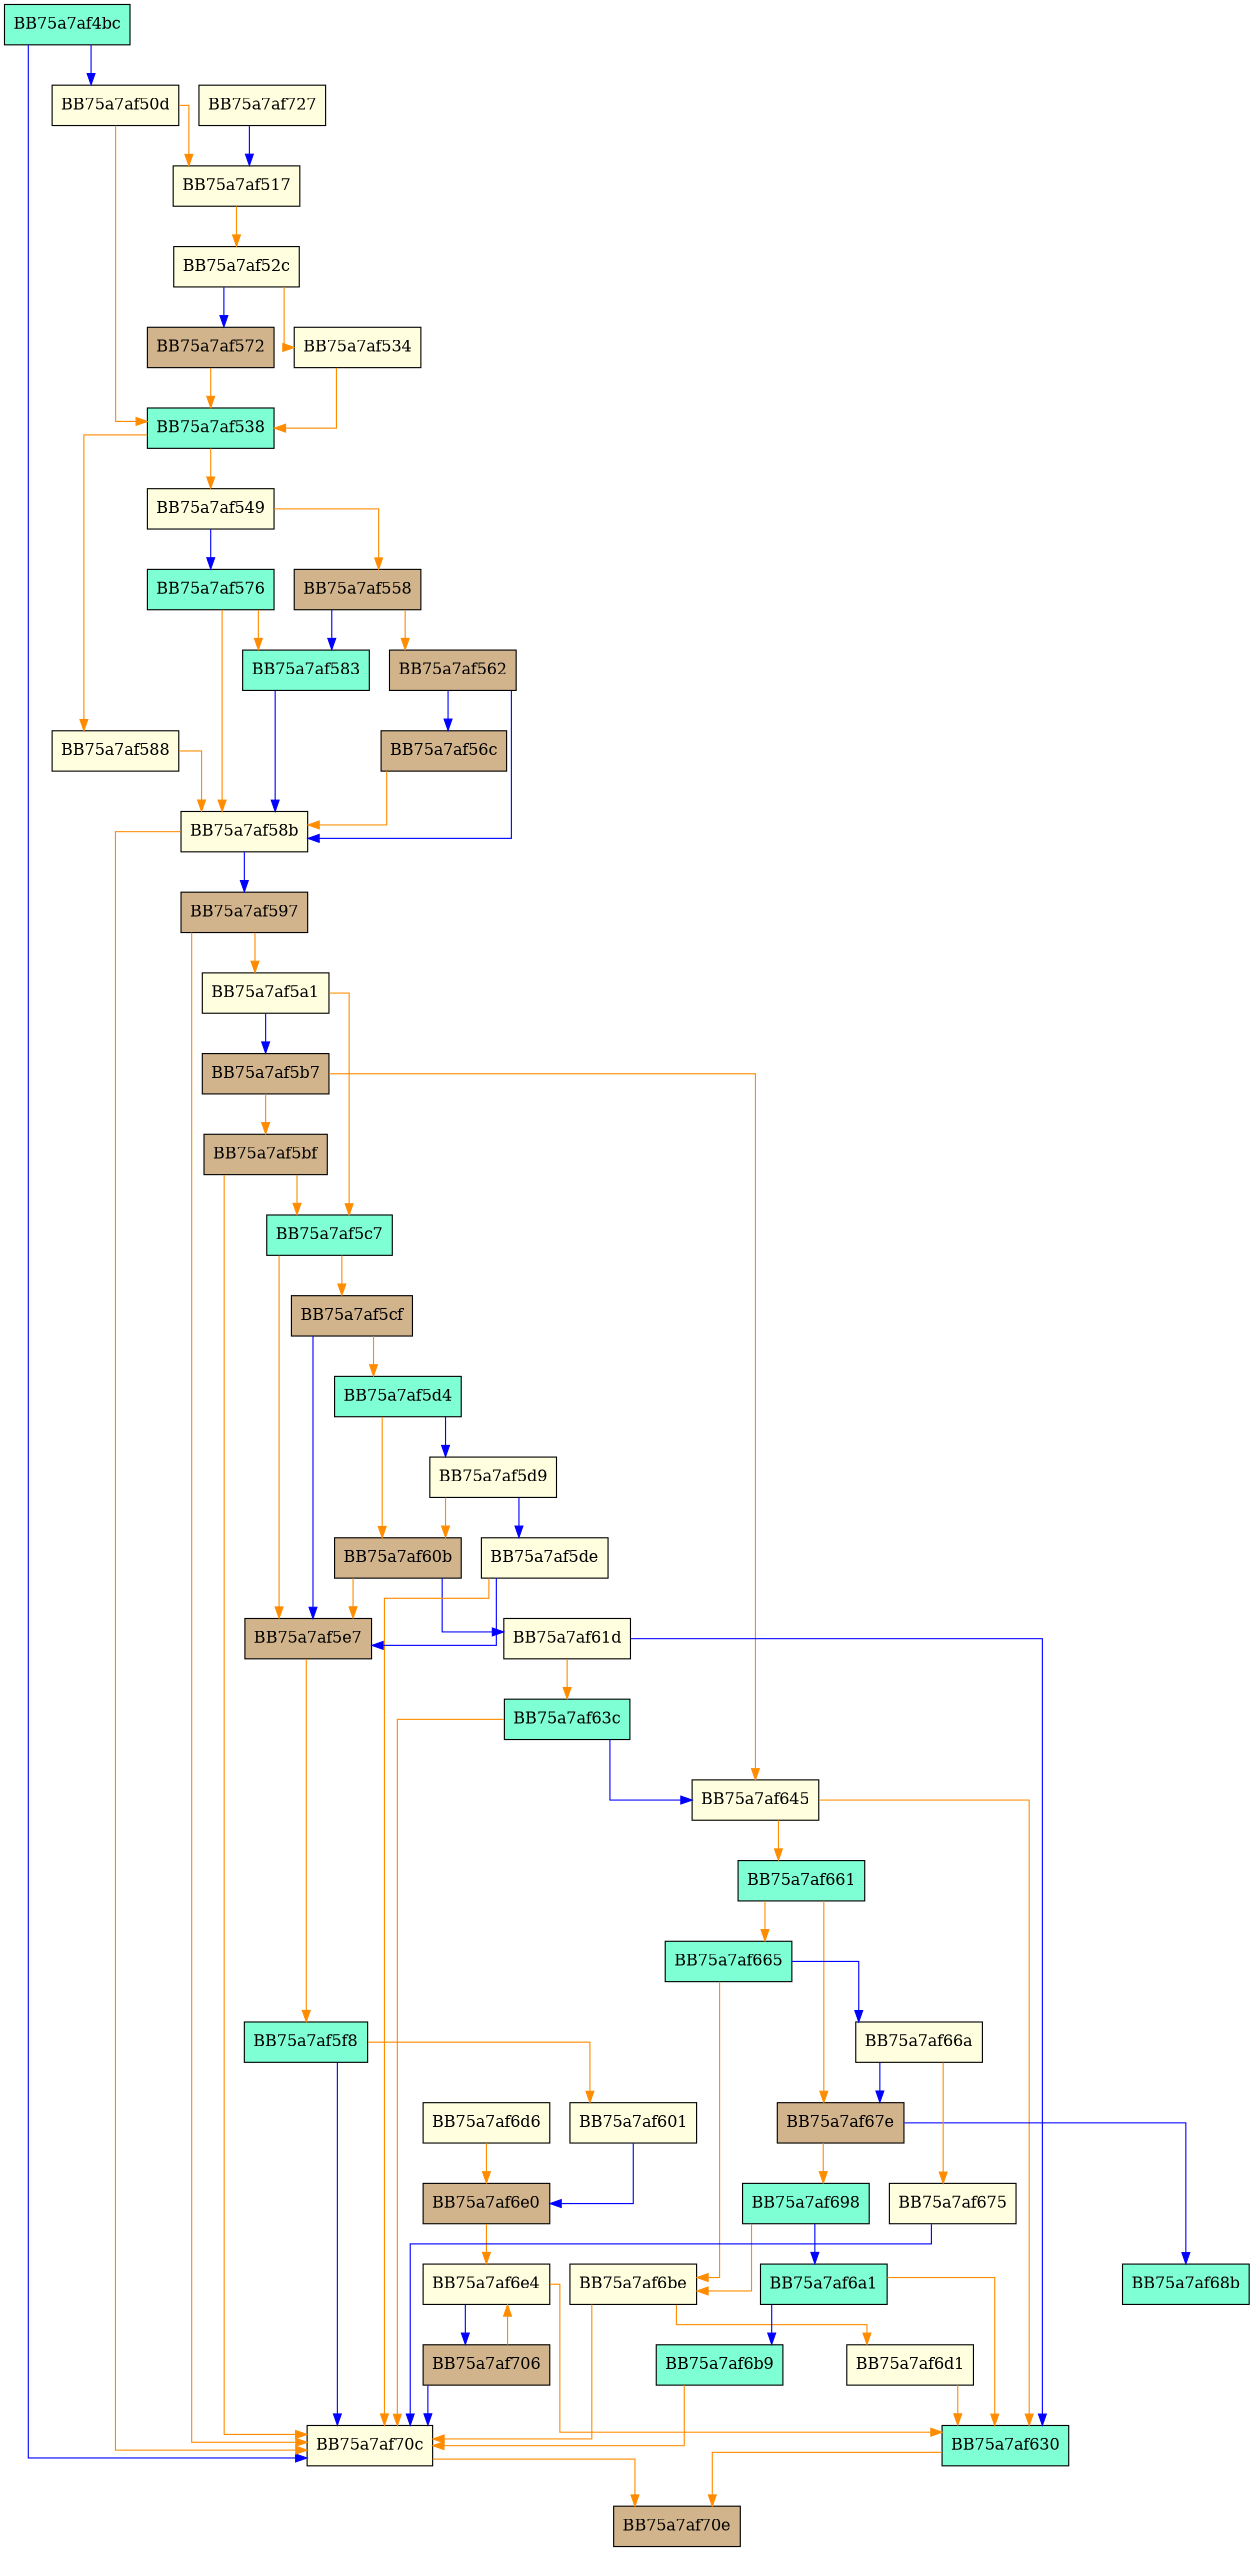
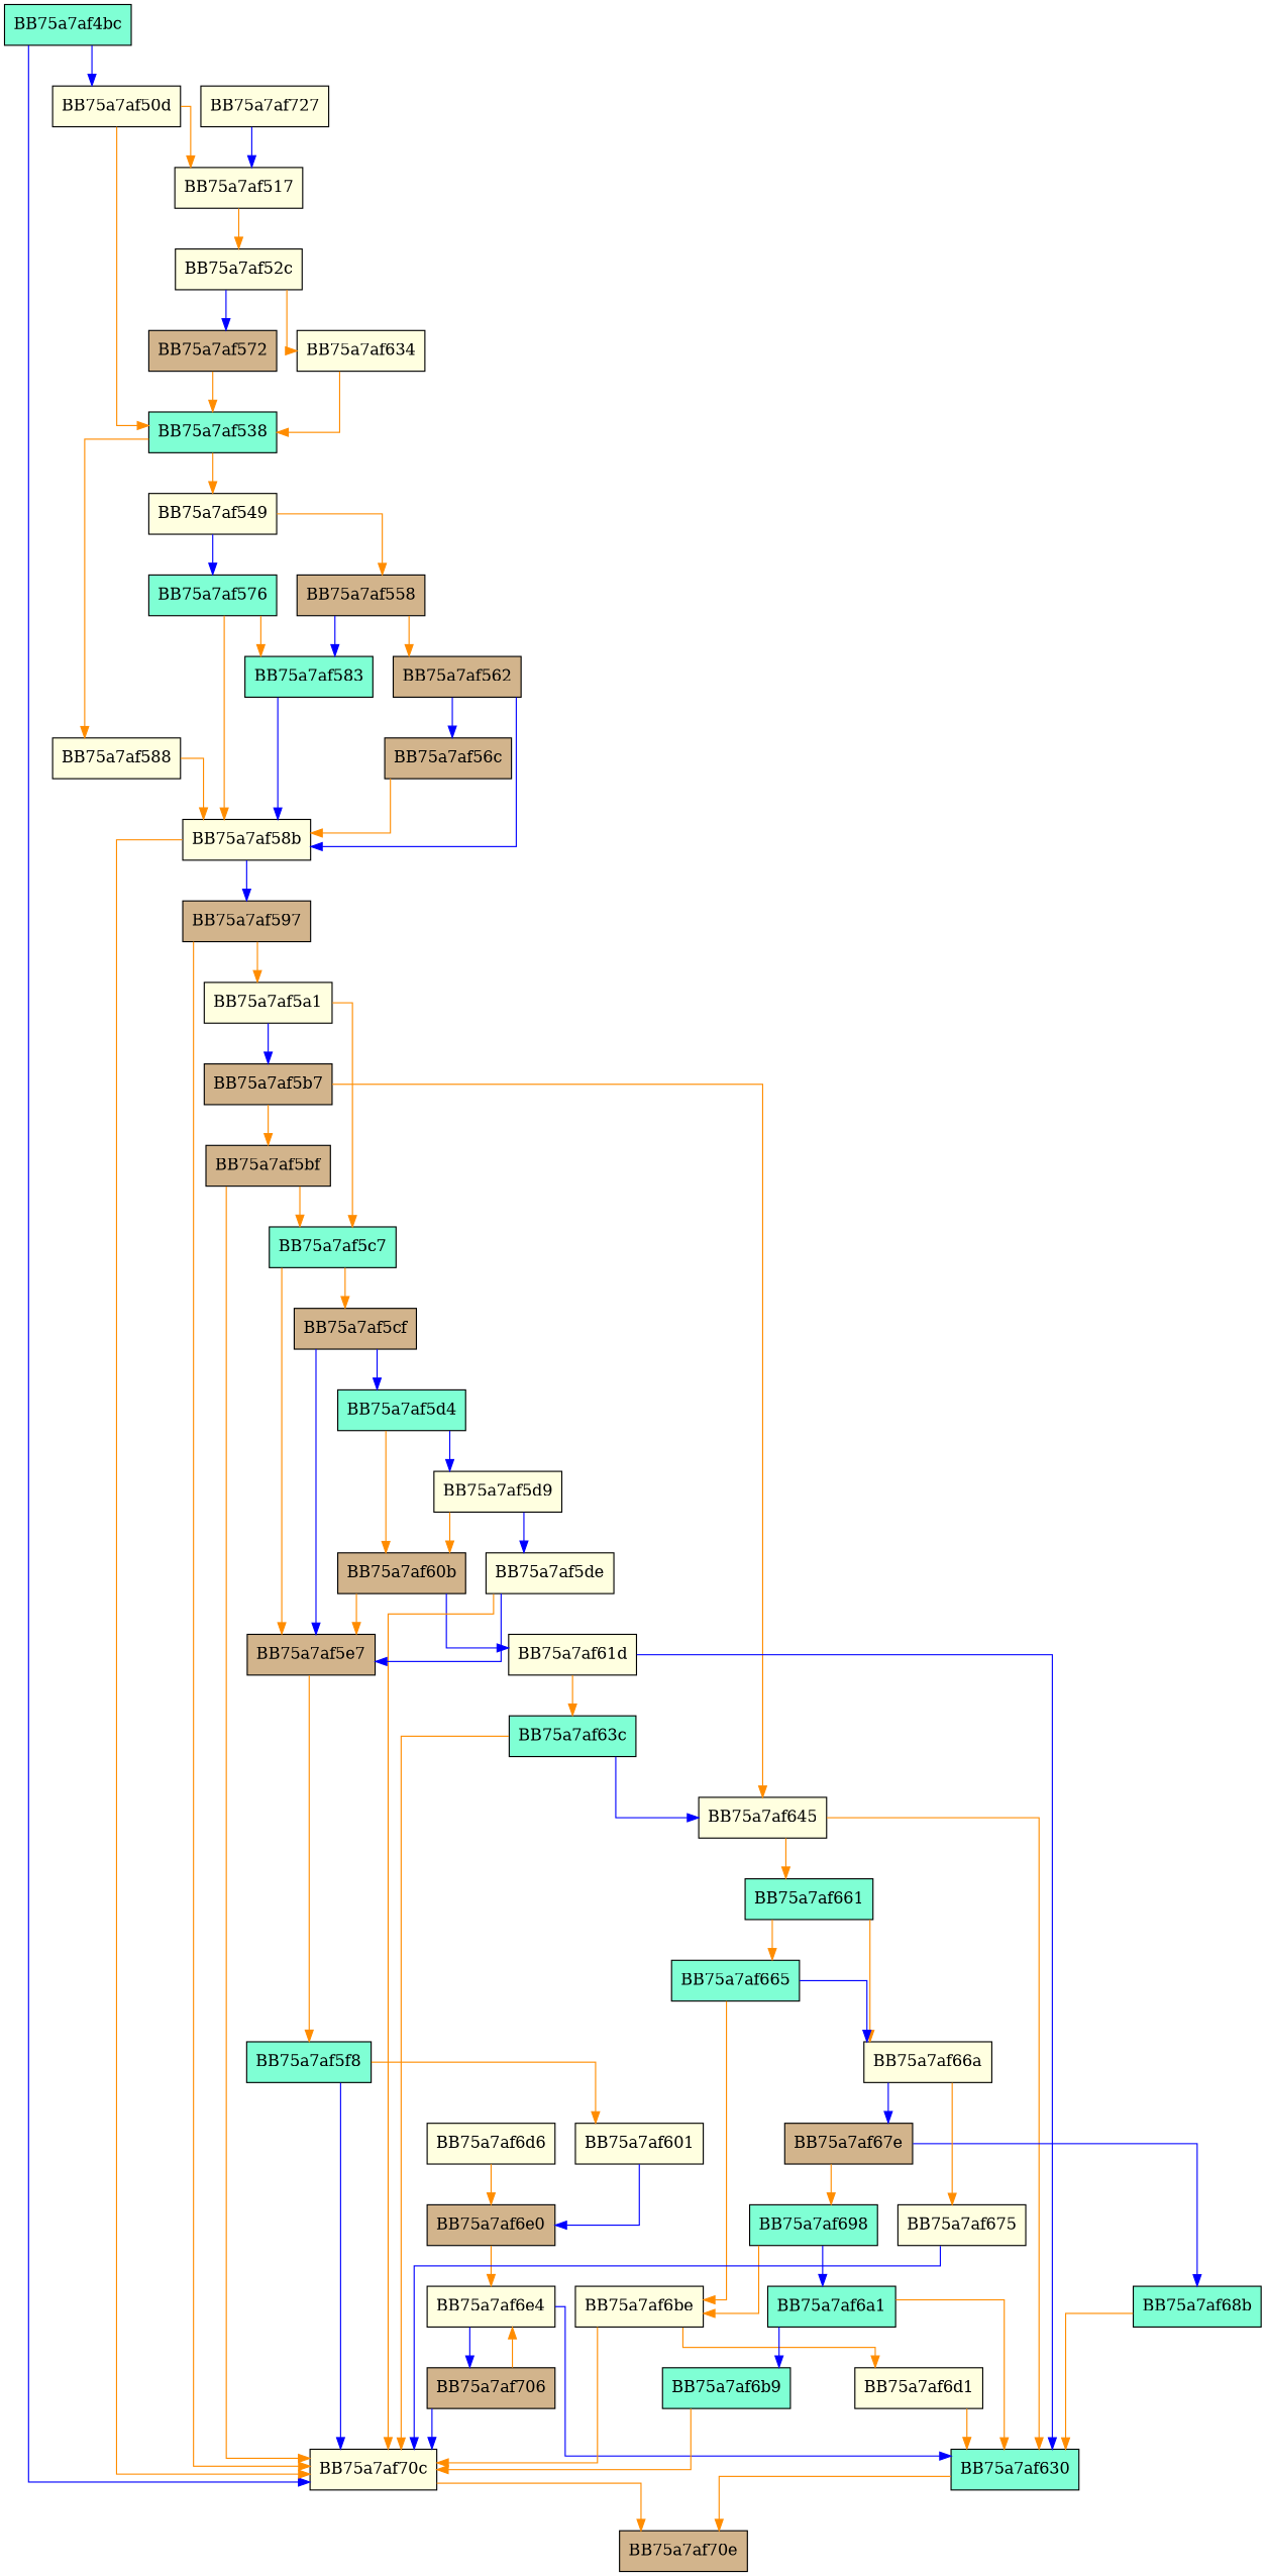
  digraph {
    splines=ortho
    node [fillcolor=lightyellow shape=box style=filled]
    edge [color=darkorange]
    BB75a7af4bc [fillcolor=aquamarine]
    BB75a7af70c
    BB75a7af50d
    BB75a7af70e [fillcolor=tan]
    BB75a7af538 [fillcolor=aquamarine]
    BB75a7af517
    BB75a7af588
    BB75a7af549
    BB75a7af52c
    BB75a7af58b
    BB75a7af576 [fillcolor=aquamarine]
    BB75a7af558 [fillcolor=tan]
    BB75a7af727
    BB75a7af572 [fillcolor=tan]
-   BB75a7af534
+   BB75a7af534 [label=BB75a7af634]
    BB75a7af597 [fillcolor=tan]
    BB75a7af583 [fillcolor=aquamarine]
    BB75a7af562 [fillcolor=tan]
    BB75a7af56c [fillcolor=tan]
    BB75a7af5a1
    BB75a7af5c7 [fillcolor=aquamarine]
    BB75a7af5b7 [fillcolor=tan]
    BB75a7af5e7 [fillcolor=tan]
    BB75a7af5cf [fillcolor=tan]
    BB75a7af645
    BB75a7af5bf [fillcolor=tan]
    BB75a7af5f8 [fillcolor=aquamarine]
    BB75a7af5d4 [fillcolor=aquamarine]
    BB75a7af630 [fillcolor=aquamarine]
    BB75a7af661 [fillcolor=aquamarine]
    BB75a7af67e [fillcolor=tan]
    BB75a7af665 [fillcolor=aquamarine]
    BB75a7af6e0 [fillcolor=tan]
    BB75a7af6d6
    BB75a7af601
    BB75a7af60b [fillcolor=tan]
    BB75a7af5d9
    BB75a7af61d
    BB75a7af5de
    BB75a7af63c [fillcolor=aquamarine]
    BB75a7af6e4
    BB75a7af706 [fillcolor=tan]
    BB75a7af698 [fillcolor=aquamarine]
    BB75a7af68b [fillcolor=aquamarine]
    BB75a7af6be
    BB75a7af66a
    BB75a7af6a1 [fillcolor=aquamarine]
    BB75a7af6d1
    BB75a7af675
    BB75a7af6b9 [fillcolor=aquamarine]
    BB75a7af4bc -> BB75a7af70c [color=blue]
    BB75a7af4bc -> BB75a7af50d [color=blue]
    BB75a7af70c -> BB75a7af70e
    BB75a7af50d -> BB75a7af538
    BB75a7af50d -> BB75a7af517
    BB75a7af538 -> BB75a7af588
    BB75a7af538 -> BB75a7af549
    BB75a7af517 -> BB75a7af52c
    BB75a7af588 -> BB75a7af58b
    BB75a7af549 -> BB75a7af576 [color=blue]
    BB75a7af549 -> BB75a7af558
    BB75a7af52c -> BB75a7af572 [color=blue]
    BB75a7af52c -> BB75a7af534
    BB75a7af58b -> BB75a7af70c
    BB75a7af58b -> BB75a7af597 [color=blue]
    BB75a7af576 -> BB75a7af58b
    BB75a7af576 -> BB75a7af583
    BB75a7af558 -> BB75a7af583 [color=blue]
    BB75a7af558 -> BB75a7af562
    BB75a7af727 -> BB75a7af517 [color=blue]
    BB75a7af572 -> BB75a7af538
    BB75a7af534 -> BB75a7af538
    BB75a7af597 -> BB75a7af70c
    BB75a7af597 -> BB75a7af5a1
    BB75a7af583 -> BB75a7af58b [color=blue]
    BB75a7af562 -> BB75a7af58b [color=blue]
    BB75a7af562 -> BB75a7af56c [color=blue]
    BB75a7af56c -> BB75a7af58b
    BB75a7af5a1 -> BB75a7af5c7
    BB75a7af5a1 -> BB75a7af5b7 [color=blue]
    BB75a7af5c7 -> BB75a7af5e7
    BB75a7af5c7 -> BB75a7af5cf
    BB75a7af5b7 -> BB75a7af645
    BB75a7af5b7 -> BB75a7af5bf
    BB75a7af5e7 -> BB75a7af5f8
    BB75a7af5cf -> BB75a7af5e7 [color=blue]
-   BB75a7af5cf -> BB75a7af5d4
+   BB75a7af5cf -> BB75a7af5d4 [color=blue]
    BB75a7af645 -> BB75a7af630
    BB75a7af645 -> BB75a7af661
    BB75a7af5bf -> BB75a7af70c
    BB75a7af5bf -> BB75a7af5c7
    BB75a7af5f8 -> BB75a7af70c [color=blue]
    BB75a7af5f8 -> BB75a7af601
    BB75a7af5d4 -> BB75a7af60b
    BB75a7af5d4 -> BB75a7af5d9 [color=blue]
    BB75a7af630 -> BB75a7af70e
-   BB75a7af661 -> BB75a7af67e
+   BB75a7af661 -> BB75a7af66a
    BB75a7af661 -> BB75a7af665
    BB75a7af67e -> BB75a7af698
    BB75a7af67e -> BB75a7af68b [color=blue]
    BB75a7af665 -> BB75a7af6be
    BB75a7af665 -> BB75a7af66a [color=blue]
    BB75a7af6e0 -> BB75a7af6e4
    BB75a7af6d6 -> BB75a7af6e0
    BB75a7af601 -> BB75a7af6e0 [color=blue]
    BB75a7af60b -> BB75a7af5e7
    BB75a7af60b -> BB75a7af61d [color=blue]
    BB75a7af5d9 -> BB75a7af60b
    BB75a7af5d9 -> BB75a7af5de [color=blue]
    BB75a7af61d -> BB75a7af630 [color=blue]
    BB75a7af61d -> BB75a7af63c
    BB75a7af5de -> BB75a7af70c
    BB75a7af5de -> BB75a7af5e7 [color=blue]
    BB75a7af63c -> BB75a7af70c
    BB75a7af63c -> BB75a7af645 [color=blue]
-   BB75a7af6e4 -> BB75a7af630
+   BB75a7af6e4 -> BB75a7af630 [color=blue]
    BB75a7af6e4 -> BB75a7af706 [color=blue]
    BB75a7af706 -> BB75a7af70c [color=blue]
    BB75a7af706 -> BB75a7af6e4
    BB75a7af698 -> BB75a7af6be
    BB75a7af698 -> BB75a7af6a1 [color=blue]
+   BB75a7af68b -> BB75a7af630
    BB75a7af6be -> BB75a7af70c
    BB75a7af6be -> BB75a7af6d1
    BB75a7af66a -> BB75a7af67e [color=blue]
    BB75a7af66a -> BB75a7af675
    BB75a7af6a1 -> BB75a7af630
    BB75a7af6a1 -> BB75a7af6b9 [color=blue]
    BB75a7af6d1 -> BB75a7af630
    BB75a7af675 -> BB75a7af70c [color=blue]
    BB75a7af6b9 -> BB75a7af70c
  }
